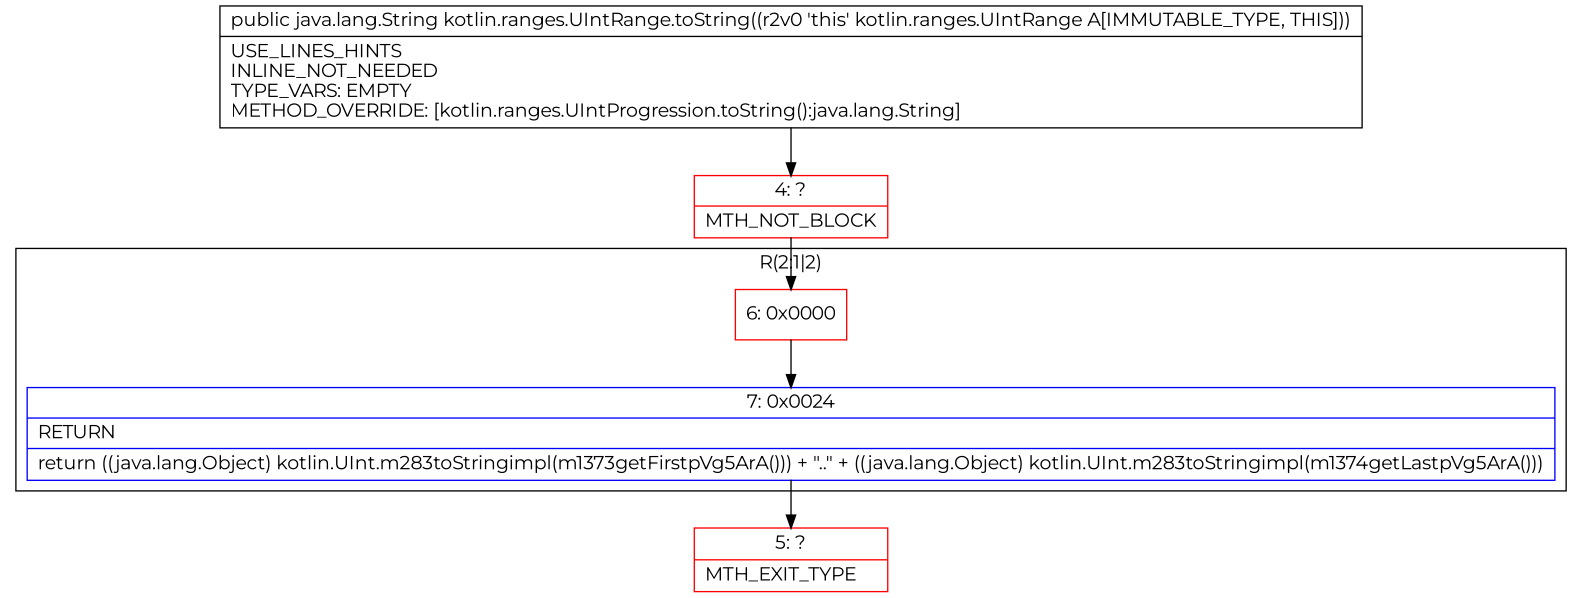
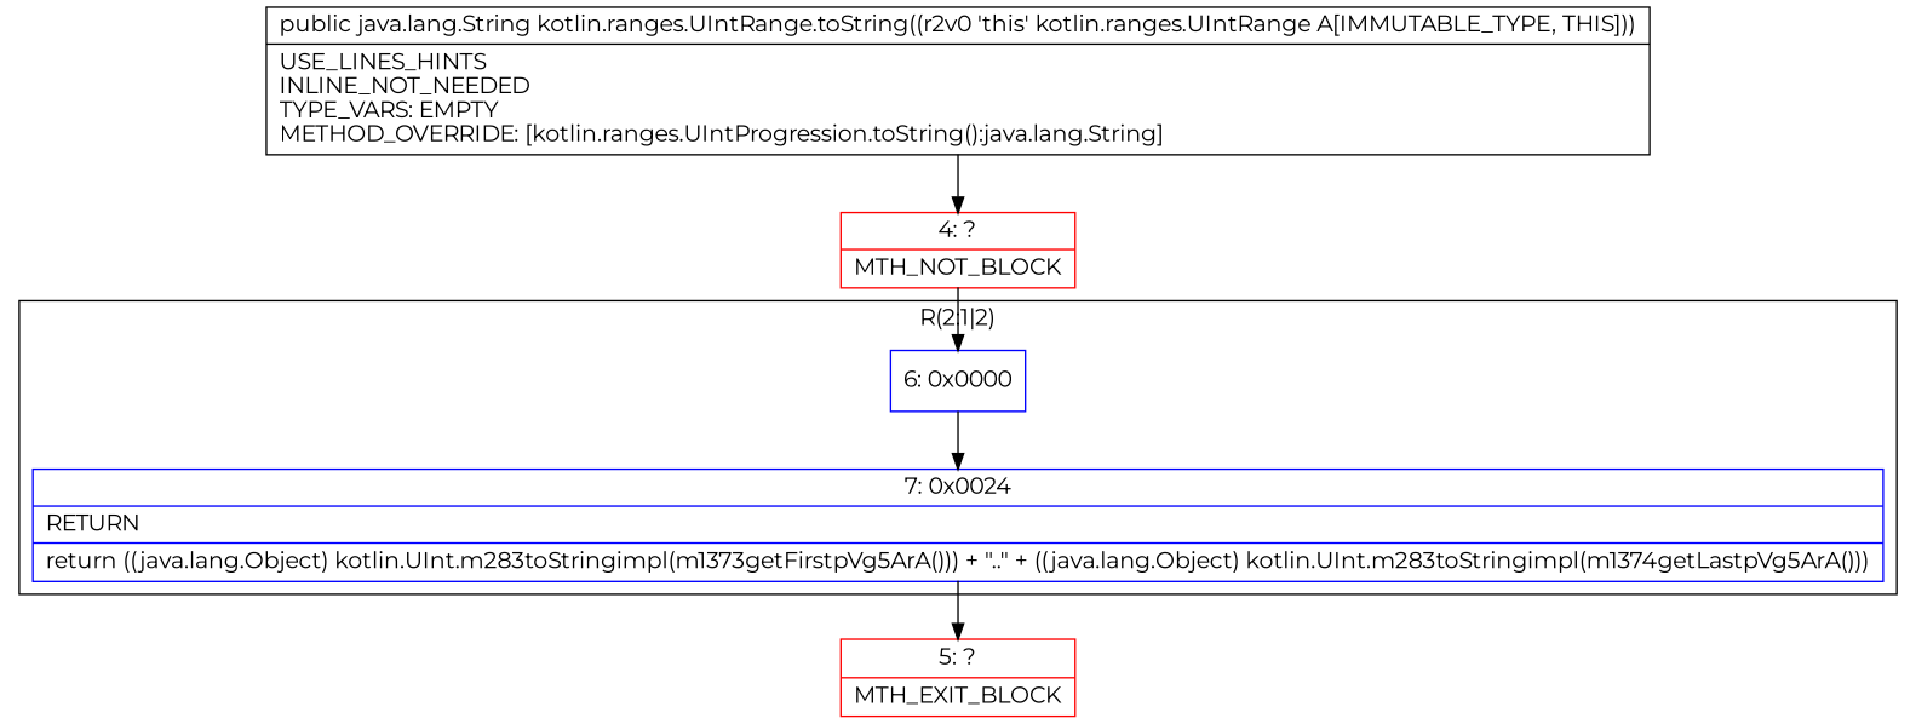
  digraph {
    fontname=Montserrat
    node [color=blue fontname=Montserrat shape=record]
    edge [fontname=Montserrat]
-   n1 [color=red label="{6\:\ 0x0000}"]
+   n1 [label="{6\:\ 0x0000}"]
    n2 [label="{7\:\ 0x0024|RETURN\l|return ((java.lang.Object) kotlin.UInt.m283toStringimpl(m1373getFirstpVg5ArA())) + \"..\" + ((java.lang.Object) kotlin.UInt.m283toStringimpl(m1374getLastpVg5ArA()))\l}"]
-   n3 [color=red label="{5\:\ ?|MTH_EXIT_TYPE\l}"]
+   n3 [color=red label="{5\:\ ?|MTH_EXIT_BLOCK\l}"]
    n4 [color=red label="{4\:\ ?|MTH_NOT_BLOCK\l}"]
    n5 [label="{public java.lang.String kotlin.ranges.UIntRange.toString((r2v0 'this' kotlin.ranges.UIntRange A[IMMUTABLE_TYPE, THIS]))  | USE_LINES_HINTS\lINLINE_NOT_NEEDED\lTYPE_VARS: EMPTY\lMETHOD_OVERRIDE: [kotlin.ranges.UIntProgression.toString():java.lang.String]\l}" color=""]
    subgraph cluster_1 {
      label="R(2:1|2)"
      n1
      n2
    }
    n1 -> n2
    n2 -> n3
    n4 -> n1
    n5 -> n4
  }
